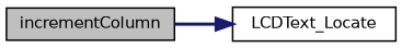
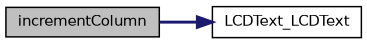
  digraph {
    rankdir=LR
    node [color=black fontname=Helvetica fontsize=10 shape=record style=filled]
    n1 [fillcolor=grey75 fontcolor=black height=0.2 label=incrementColumn width=0.4]
-   n2 [fillcolor=white height=0.2 label=LCDText_Locate width=0.4]
+   n2 [fillcolor=white height=0.2 label=LCDText_LCDText width=0.4]
    n1 -> n2 [color=midnightblue fontname=Helvetica fontsize=10 labelfontname=Helvetica labelfontsize=10 style=bold]
  }
